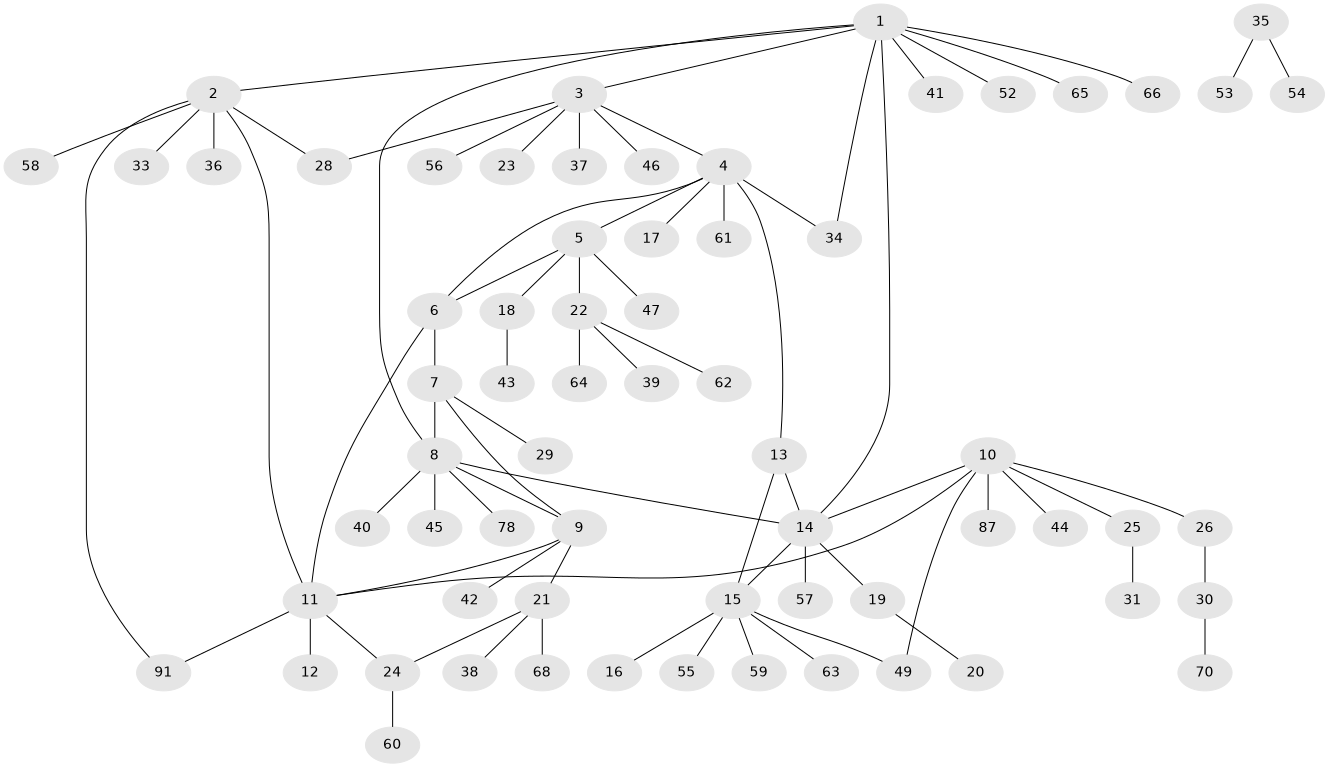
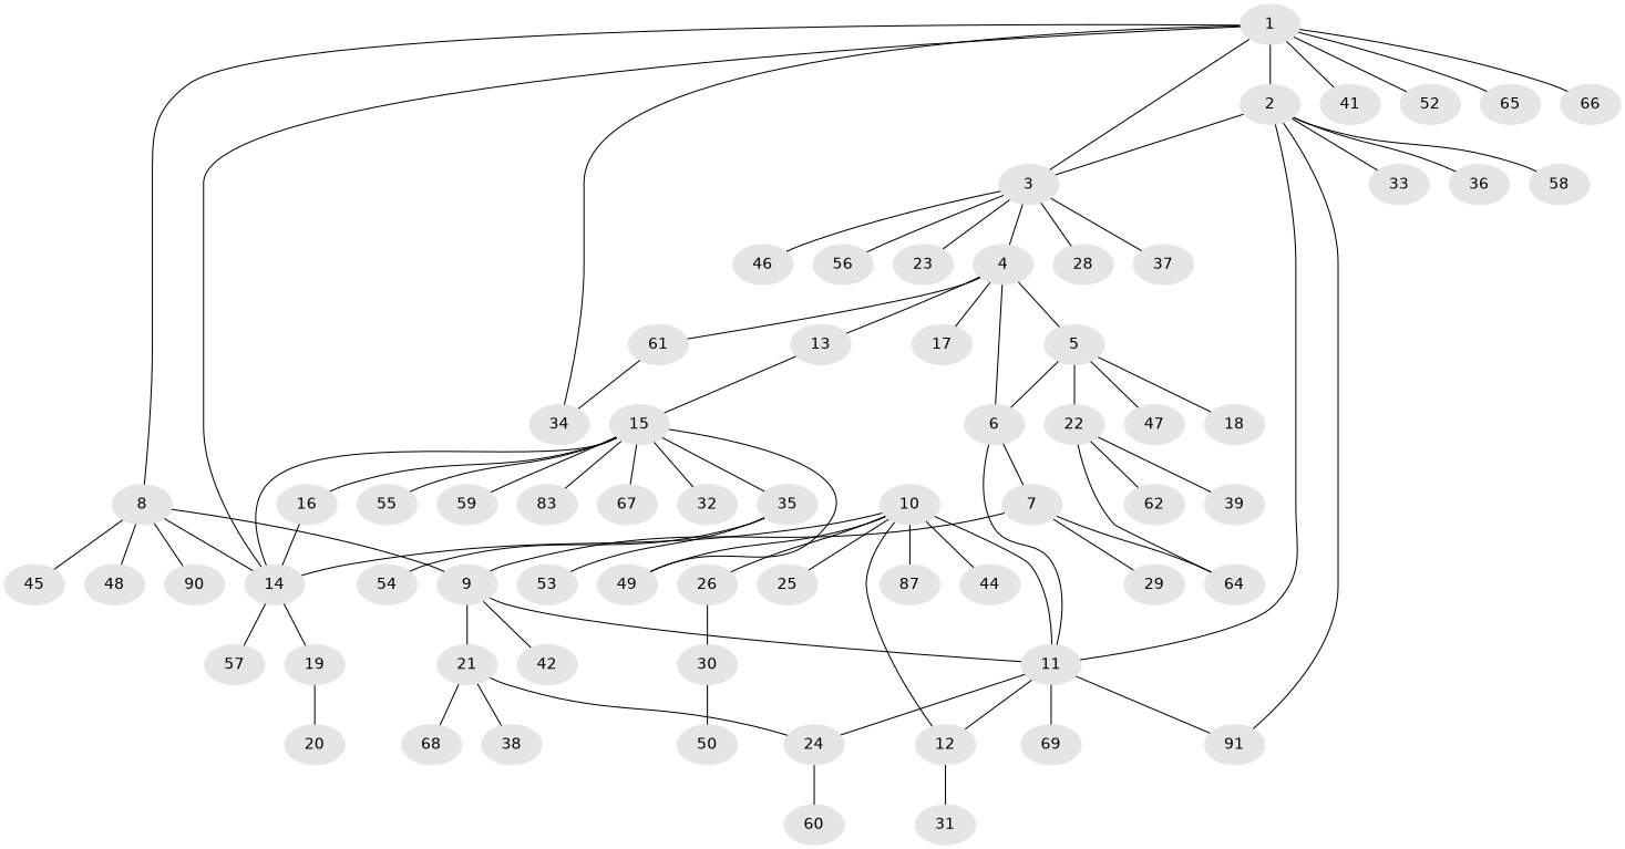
  graph {
    fontname="DejaVu Sans"
    node [color=gray90 fontname="DejaVu Sans" style=filled]
    edge [fontname="DejaVu Sans"]
    1
    2
    3
    8
    14
    34
    41
    52
    65
    66
    11
    33
    36
    n14 [label=91]
    58
    4
    23
    28
    37
    46
    56
    9
-   40
+   40 [label=90]
    45
-   48 [label=78]
+   48
    15
    19
    57
    12
    24
+   69
    5
    6
    13
    17
    61
    18
    22
    47
    7
-   43
    39
    62
    64
    29
    21
    42
    38
    68
    10
    25
    26
    n53 [label=87]
    44
    49
    31
    30
    60
    16
+   32
    35
    55
    59
-   63
+   63 [label=83]
+   67
    20
    53
    54
-   50 [label=70]
+   50
    1 -- 2
    1 -- 3
    1 -- 8
    1 -- 14
    1 -- 34
    1 -- 41
    1 -- 52
    1 -- 65
    1 -- 66
-   2 -- 28
+   2 -- 3
    2 -- 11
    2 -- 33
    2 -- 36
    2 -- n14
    2 -- 58
    3 -- 4
    3 -- 23
    3 -- 28
    3 -- 37
    3 -- 46
    3 -- 56
    8 -- 14
    8 -- 9
    8 -- 40
    8 -- 45
    8 -- 48
    14 -- 15
    14 -- 19
    14 -- 57
    11 -- n14
    11 -- 12
    11 -- 24
-   4 -- 34
+   11 -- 69
+   61 -- 34
    4 -- 5
    4 -- 6
    4 -- 13
    4 -- 17
    4 -- 61
    9 -- 11
    9 -- 21
    9 -- 42
    15 -- 49
    15 -- 16
+   15 -- 32
+   15 -- 35
    15 -- 55
    15 -- 59
    15 -- 63
+   15 -- 67
    19 -- 20
-   25 -- 31
+   12 -- 31
    24 -- 60
    5 -- 6
    5 -- 18
    5 -- 22
    5 -- 47
    6 -- 11
    6 -- 7
-   13 -- 14
+   16 -- 14
    13 -- 15
-   18 -- 43
    22 -- 39
    22 -- 62
    22 -- 64
-   7 -- 8
+   7 -- 64
    7 -- 9
    7 -- 29
    21 -- 24
    21 -- 38
    21 -- 68
    10 -- 14
    10 -- 11
+   10 -- 12
    10 -- 25
    10 -- 26
    10 -- n53
    10 -- 44
    10 -- 49
    26 -- 30
    30 -- 50
    35 -- 53
    35 -- 54
  }
